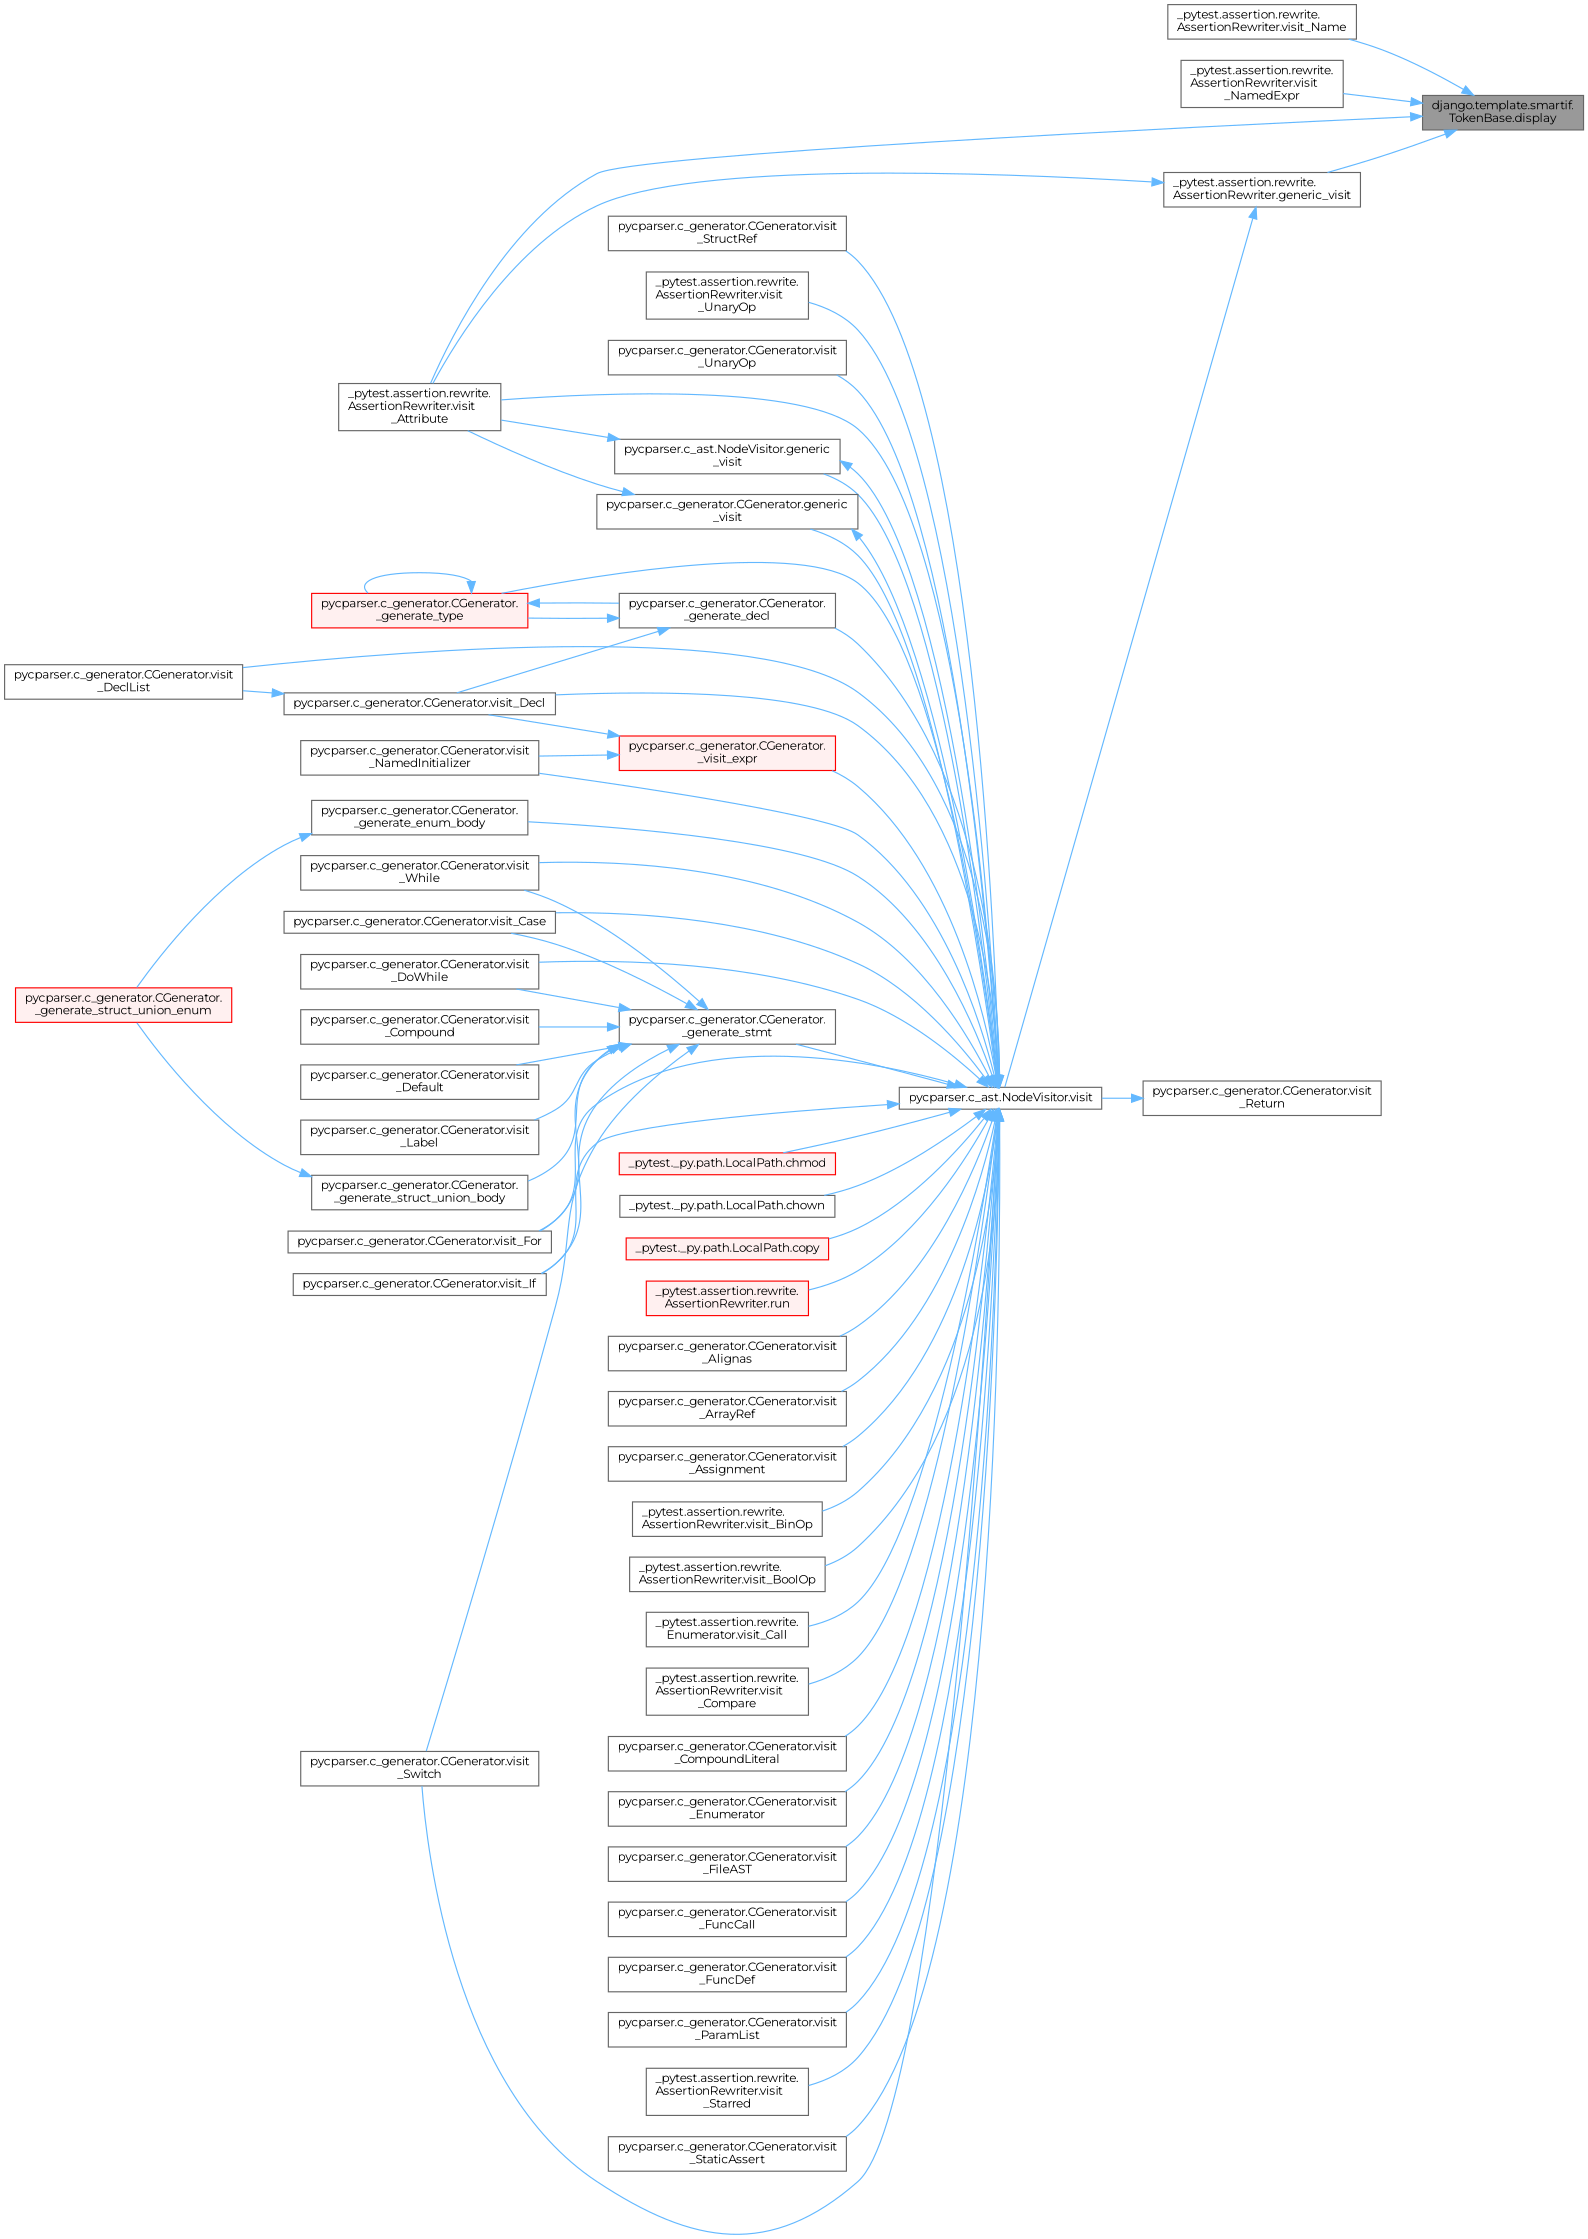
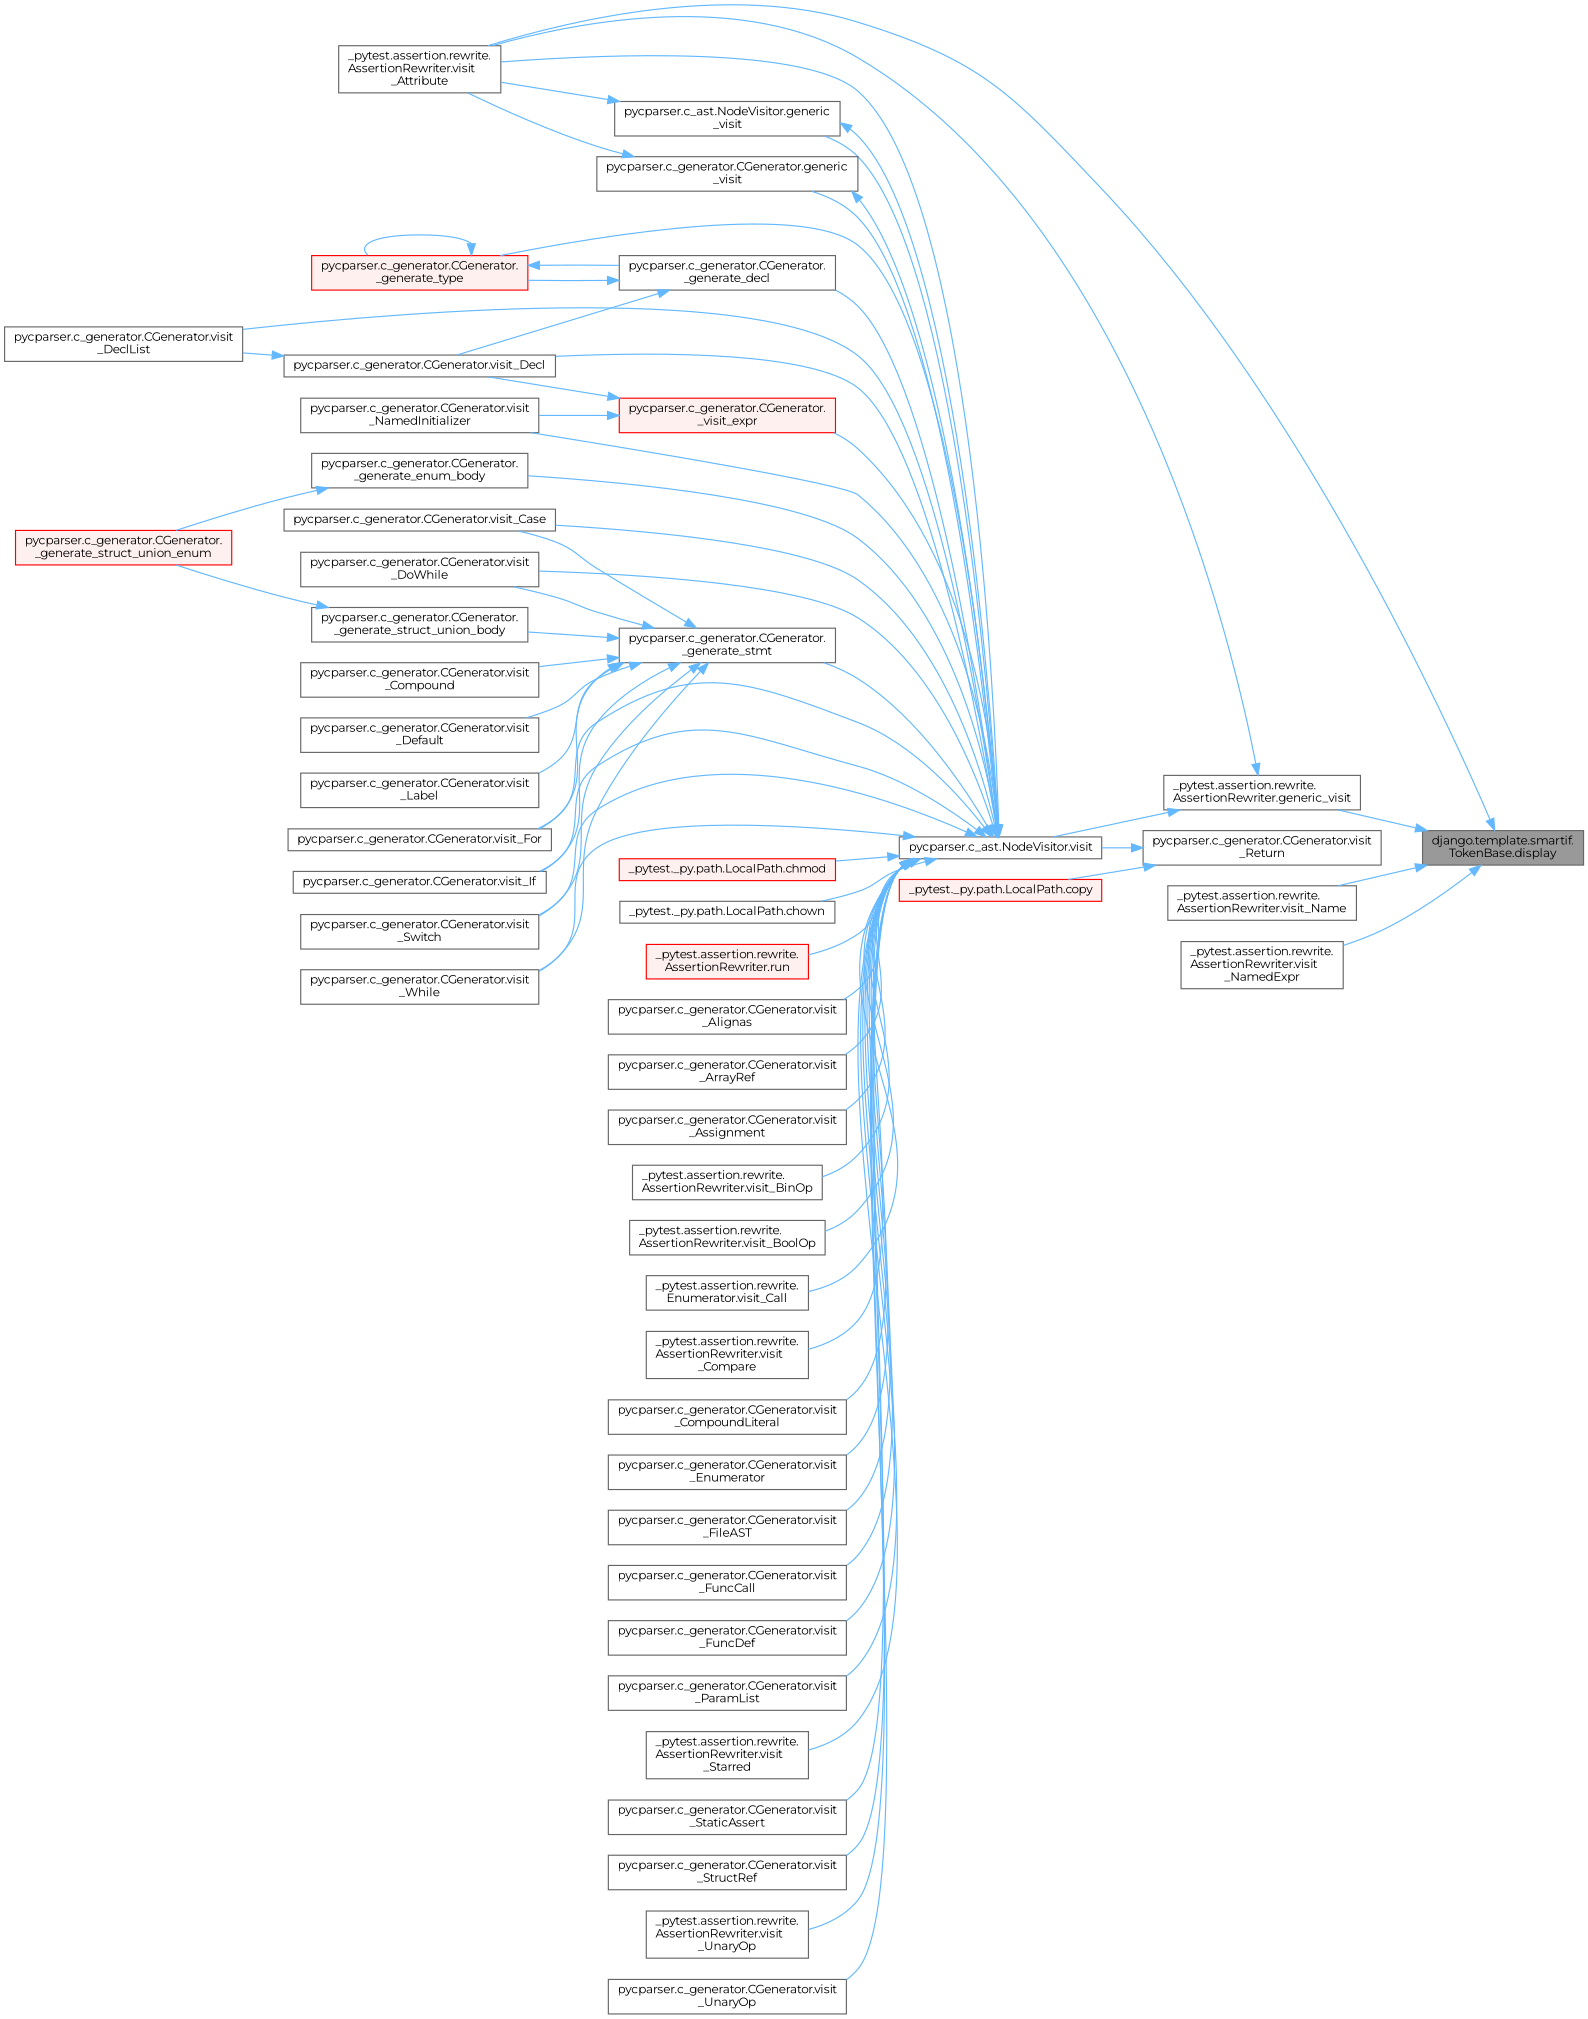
  digraph {
    fontname=Montserrat
    rankdir=RL
    node [color=grey40 fillcolor=white fontname=Montserrat fontsize=10 shape=box style=filled]
    edge [color=steelblue1 dir=back fontname=Montserrat fontsize=10 labelfontname=Helvetica labelfontsize=10 style=solid]
    n1 [color=gray40 fillcolor=grey60 fontcolor=black height=0.2 label="django.template.smartif.\lTokenBase.display" width=0.4]
    n2 [height=0.2 label="_pytest.assertion.rewrite.\lAssertionRewriter.generic_visit" width=0.4]
    n3 [height=0.2 label="_pytest.assertion.rewrite.\lAssertionRewriter.visit\l_Attribute" width=0.4]
    n4 [height=0.2 label="_pytest.assertion.rewrite.\lAssertionRewriter.visit_Name" width=0.4]
    n5 [height=0.2 label="_pytest.assertion.rewrite.\lAssertionRewriter.visit\l_NamedExpr" width=0.4]
    n6 [height=0.2 label="pycparser.c_ast.NodeVisitor.visit" width=0.4]
    n7 [height=0.2 label="pycparser.c_generator.CGenerator.\l_generate_decl" width=0.4]
    n8 [color=red fillcolor="#FFF0F0" height=0.2 label="pycparser.c_generator.CGenerator.\l_generate_type" width=0.4]
    n9 [height=0.2 label="pycparser.c_generator.CGenerator.visit_Decl" width=0.4]
    n10 [height=0.2 label="pycparser.c_generator.CGenerator.visit\l_DeclList" width=0.4]
    n11 [height=0.2 label="pycparser.c_generator.CGenerator.\l_generate_enum_body" width=0.4]
    n12 [height=0.2 label="pycparser.c_generator.CGenerator.\l_generate_stmt" width=0.4]
    n13 [height=0.2 label="pycparser.c_generator.CGenerator.visit_Case" width=0.4]
    n14 [height=0.2 label="pycparser.c_generator.CGenerator.visit\l_DoWhile" width=0.4]
    n15 [height=0.2 label="pycparser.c_generator.CGenerator.visit_For" width=0.4]
    n16 [height=0.2 label="pycparser.c_generator.CGenerator.visit_If" width=0.4]
    n17 [height=0.2 label="pycparser.c_generator.CGenerator.visit\l_Switch" width=0.4]
    n18 [height=0.2 label="pycparser.c_generator.CGenerator.visit\l_While" width=0.4]
    n19 [color=red fillcolor="#FFF0F0" height=0.2 label="pycparser.c_generator.CGenerator.\l_visit_expr" width=0.4]
    n20 [height=0.2 label="pycparser.c_generator.CGenerator.visit\l_NamedInitializer" width=0.4]
    n21 [color=red fillcolor="#FFF0F0" height=0.2 label="_pytest._py.path.LocalPath.chmod" width=0.4]
    n22 [height=0.2 label="_pytest._py.path.LocalPath.chown" width=0.4]
    n23 [color=red fillcolor="#FFF0F0" height=0.2 label="_pytest._py.path.LocalPath.copy" width=0.4]
    n24 [height=0.2 label="pycparser.c_ast.NodeVisitor.generic\l_visit" width=0.4]
    n25 [height=0.2 label="pycparser.c_generator.CGenerator.generic\l_visit" width=0.4]
    n26 [color=red fillcolor="#FFF0F0" height=0.2 label="_pytest.assertion.rewrite.\lAssertionRewriter.run" width=0.4]
    n27 [height=0.2 label="pycparser.c_generator.CGenerator.visit\l_Alignas" width=0.4]
    n28 [height=0.2 label="pycparser.c_generator.CGenerator.visit\l_ArrayRef" width=0.4]
    n29 [height=0.2 label="pycparser.c_generator.CGenerator.visit\l_Assignment" width=0.4]
    n30 [height=0.2 label="_pytest.assertion.rewrite.\lAssertionRewriter.visit_BinOp" width=0.4]
    n31 [height=0.2 label="_pytest.assertion.rewrite.\lAssertionRewriter.visit_BoolOp" width=0.4]
    n32 [height=0.2 label="_pytest.assertion.rewrite.\lEnumerator.visit_Call" width=0.4]
    n33 [height=0.2 label="_pytest.assertion.rewrite.\lAssertionRewriter.visit\l_Compare" width=0.4]
    n34 [height=0.2 label="pycparser.c_generator.CGenerator.visit\l_CompoundLiteral" width=0.4]
    n35 [height=0.2 label="pycparser.c_generator.CGenerator.visit\l_Enumerator" width=0.4]
    n36 [height=0.2 label="pycparser.c_generator.CGenerator.visit\l_FileAST" width=0.4]
    n37 [height=0.2 label="pycparser.c_generator.CGenerator.visit\l_FuncCall" width=0.4]
    n38 [height=0.2 label="pycparser.c_generator.CGenerator.visit\l_FuncDef" width=0.4]
    n39 [height=0.2 label="pycparser.c_generator.CGenerator.visit\l_ParamList" width=0.4]
    n40 [height=0.2 label="_pytest.assertion.rewrite.\lAssertionRewriter.visit\l_Starred" width=0.4]
    n41 [height=0.2 label="pycparser.c_generator.CGenerator.visit\l_StaticAssert" width=0.4]
    n42 [height=0.2 label="pycparser.c_generator.CGenerator.visit\l_StructRef" width=0.4]
    n43 [height=0.2 label="_pytest.assertion.rewrite.\lAssertionRewriter.visit\l_UnaryOp" width=0.4]
    n44 [height=0.2 label="pycparser.c_generator.CGenerator.visit\l_UnaryOp" width=0.4]
    n45 [color=red fillcolor="#FFF0F0" height=0.2 label="pycparser.c_generator.CGenerator.\l_generate_struct_union_enum" width=0.4]
    n46 [height=0.2 label="pycparser.c_generator.CGenerator.\l_generate_struct_union_body" width=0.4]
    n47 [height=0.2 label="pycparser.c_generator.CGenerator.visit\l_Compound" width=0.4]
    n48 [height=0.2 label="pycparser.c_generator.CGenerator.visit\l_Default" width=0.4]
    n49 [height=0.2 label="pycparser.c_generator.CGenerator.visit\l_Label" width=0.4]
    n50 [height=0.2 label="pycparser.c_generator.CGenerator.visit\l_Return" width=0.4]
    n1 -> n2
    n1 -> n3
    n1 -> n4
    n1 -> n5
    n2 -> n3
    n2 -> n6
    n6 -> n3
    n6 -> n7
    n6 -> n8
    n6 -> n9
    n6 -> n10
    n6 -> n11
    n6 -> n12
    n6 -> n13
    n6 -> n14
    n6 -> n15
    n6 -> n16
    n6 -> n17
    n6 -> n18
    n6 -> n19
    n6 -> n20
    n6 -> n21
    n6 -> n22
-   n6 -> n23
+   n50 -> n23
    n6 -> n24
    n6 -> n25
    n6 -> n26
    n6 -> n27
    n6 -> n28
    n6 -> n29
    n6 -> n30
    n6 -> n31
    n6 -> n32
    n6 -> n33
    n6 -> n34
    n6 -> n35
    n6 -> n36
    n6 -> n37
    n6 -> n38
    n6 -> n39
    n6 -> n40
    n6 -> n41
    n6 -> n42
    n6 -> n43
    n6 -> n44
    n7 -> n8
    n7 -> n9
    n8 -> n7
    n8 -> n8
    n9 -> n10
    n11 -> n45
    n12 -> n13
    n12 -> n14
    n12 -> n15
    n12 -> n16
    n12 -> n17
    n12 -> n18
    n12 -> n46
    n12 -> n47
    n12 -> n48
    n12 -> n49
    n19 -> n9
    n19 -> n20
    n24 -> n3
    n24 -> n6
    n25 -> n3
    n25 -> n6
    n46 -> n45
    n50 -> n6
  }
